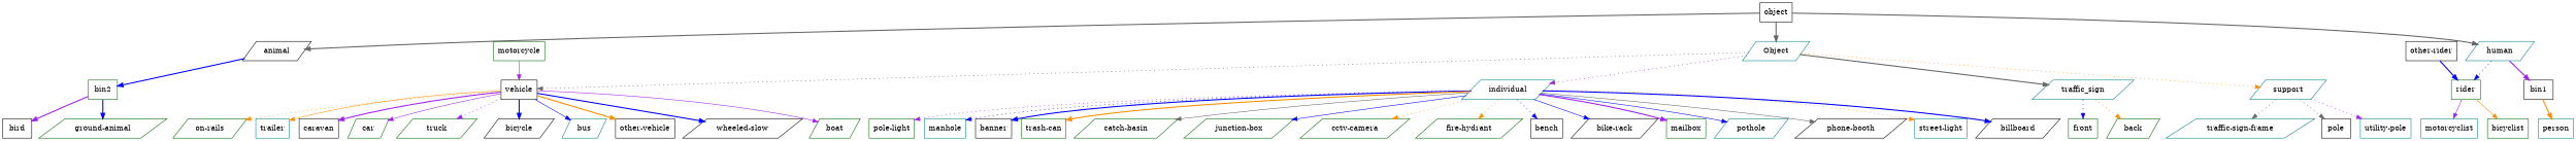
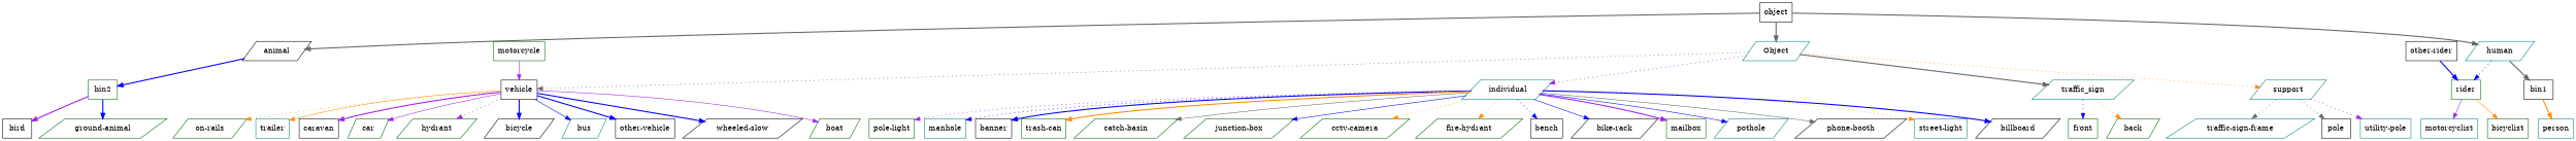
  digraph {
    node [color=darkgreen shape=box]
    edge [color=blue style=bold]
    n1 [color=black label=object]
    n2 [color=teal label=Object shape=parallelogram]
    n3 [color=teal label=human shape=parallelogram]
    n4 [color=black label=animal shape=parallelogram]
    n5 [color=teal label=support shape=parallelogram]
    n6 [color=teal label=individual shape=parallelogram]
    n7 [color=black label=vehicle]
    n8 [color=teal label=traffic_sign shape=parallelogram]
    n9 [color=black label=bin1]
    n10 [label=rider]
    n11 [label=bin2]
    n12 [color=black label=pole]
    n13 [color=teal label="utility-pole"]
    n14 [color=teal label="traffic-sign-frame" shape=parallelogram]
    n15 [color=teal label="street-light"]
    n16 [color=black label=billboard shape=parallelogram]
    n17 [label="pole-light"]
    n18 [color=teal label=manhole]
    n19 [color=black label=banner]
    n20 [label="trash-can"]
    n21 [label="catch-basin" shape=parallelogram]
    n22 [label="junction-box" shape=parallelogram]
    n23 [label="cctv-camera" shape=parallelogram]
    n24 [label="fire-hydrant" shape=parallelogram]
    n25 [color=black label=bench]
    n26 [color=black label="bike-rack" shape=parallelogram]
    n27 [label=mailbox]
    n28 [color=teal label=pothole shape=parallelogram]
    n29 [color=black label="phone-booth" shape=parallelogram]
    n30 [label=car shape=parallelogram]
-   n31 [label=truck shape=parallelogram]
+   n31 [label=hydrant shape=parallelogram]
    n32 [color=black label=bicycle shape=parallelogram]
    n33 [color=teal label=bus shape=parallelogram]
    n34 [color=black label="other-vehicle"]
    n35 [color=black label="wheeled-slow" shape=parallelogram]
    n36 [label=boat shape=parallelogram]
    n37 [label="on-rails" shape=parallelogram]
    n38 [color=teal label=trailer]
    n39 [color=black label=caravan]
    n40 [label=front]
    n41 [label=back shape=parallelogram]
    n42 [color=teal label=person]
    n43 [color=teal label=motorcyclist]
    n44 [label=bicyclist]
    n45 [color=black label=bird]
    n46 [label="ground-animal" shape=parallelogram]
    n47 [label=motorcycle]
    n48 [color=black label="other-rider"]
    n1 -> n2 [color=gray40]
    n1 -> n3 [color=gray40]
    n1 -> n4 [color=gray40]
    n2 -> n5 [color=darkorange style=dotted]
    n2 -> n6 [color=purple style=dotted]
    n2 -> n7 [color=gray40 style=dotted]
    n2 -> n8 [color=gray40]
-   n3 -> n9 [color=purple]
+   n3 -> n9 [color=gray40]
    n3 -> n10 [style=dotted]
    n4 -> n11
    n5 -> n12 [color=gray40 style=dotted]
    n5 -> n13 [color=purple style=dotted]
    n5 -> n14 [color=gray40 style=dotted]
    n6 -> n15 [color=darkorange style=dotted]
    n6 -> n16
    n6 -> n17 [color=purple style=dotted]
    n6 -> n18 [style=dotted]
    n6 -> n19
    n6 -> n20 [color=darkorange]
    n6 -> n21 [color=gray40 style=solid]
    n6 -> n22 [style=solid]
    n6 -> n23 [color=darkorange style=dotted]
    n6 -> n24 [color=darkorange style=dotted]
    n6 -> n25 [style=dotted]
    n6 -> n26 [style=solid]
    n6 -> n27 [color=purple]
    n6 -> n28 [style=solid]
    n6 -> n29 [color=gray40 style=solid]
    n7 -> n30 [color=purple style=solid]
    n7 -> n31 [color=purple style=dotted]
    n7 -> n32
    n7 -> n33 [style=solid]
-   n7 -> n34 [color=darkorange]
+   n7 -> n34
    n7 -> n35
    n7 -> n36 [color=purple style=solid]
    n7 -> n37 [color=darkorange style=dotted]
    n7 -> n38 [color=darkorange style=solid]
    n7 -> n39 [color=purple]
    n8 -> n40 [style=dotted]
    n8 -> n41 [color=darkorange style=dotted]
    n9 -> n42 [color=darkorange]
    n10 -> n43 [color=purple style=solid]
    n10 -> n44 [color=darkorange style=solid]
    n11 -> n45 [color=purple]
    n11 -> n46
    n47 -> n7 [color=purple style=solid]
    n48 -> n10
  }
